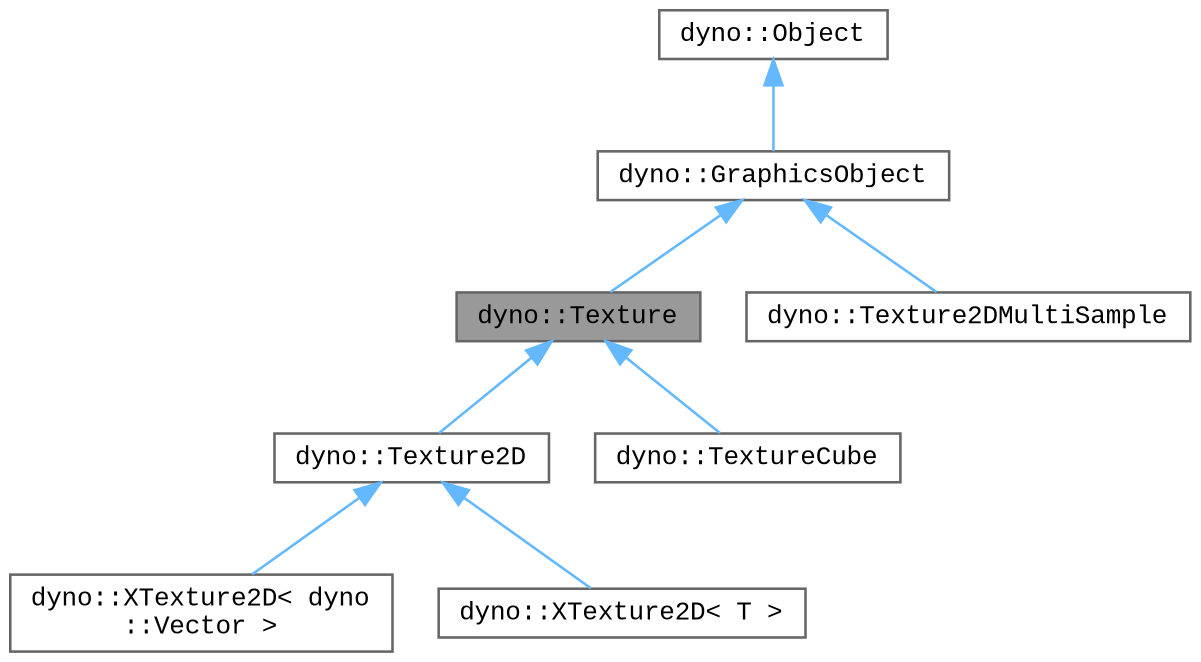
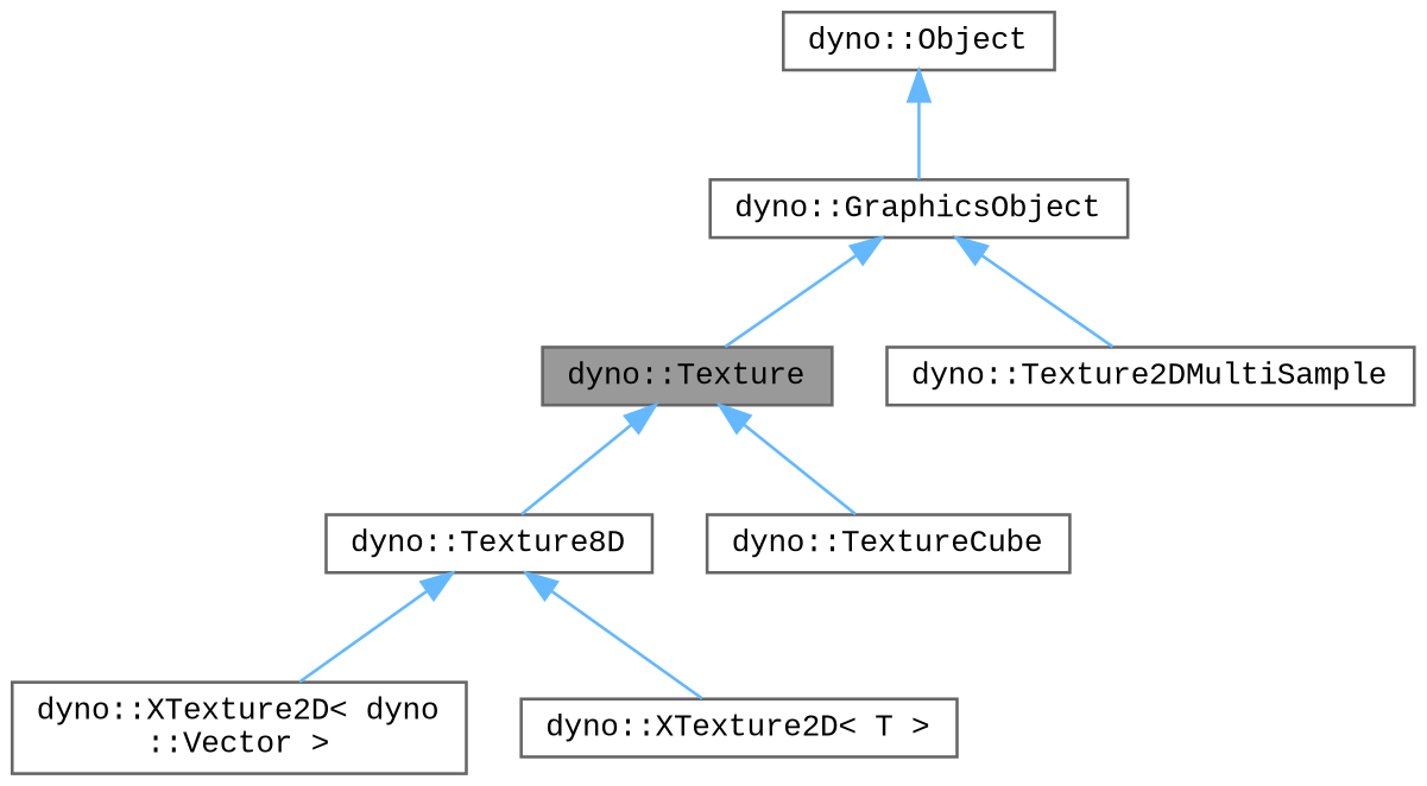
  digraph {
    fontname="Liberation Mono"
    node [color=gray40 fillcolor=white fontname="Liberation Mono" fontsize=10 shape=box style=filled]
    edge [color=steelblue1 dir=back fontname="Liberation Mono" fontsize=10 labelfontname=Helvetica labelfontsize=10 style=solid]
    n1 [fillcolor=grey60 fontcolor=black height=0.2 label="dyno::Texture" width=0.4]
-   n2 [height=0.2 label="dyno::Texture2D" width=0.4]
+   n2 [height=0.2 label="dyno::Texture8D" width=0.4]
    n3 [height=0.2 label="dyno::TextureCube" width=0.4]
    n4 [height=0.2 label="dyno::XTexture2D\< dyno\l::Vector \>" width=0.4]
    n5 [height=0.2 label="dyno::XTexture2D\< T \>" width=0.4]
    n6 [height=0.2 label="dyno::Texture2DMultiSample" width=0.4]
    n7 [height=0.2 label="dyno::GraphicsObject" width=0.4]
    n8 [height=0.2 label="dyno::Object" width=0.4]
    n1 -> n2
    n1 -> n3
    n2 -> n4
    n2 -> n5
    n7 -> n1
    n7 -> n6
    n8 -> n7
  }
